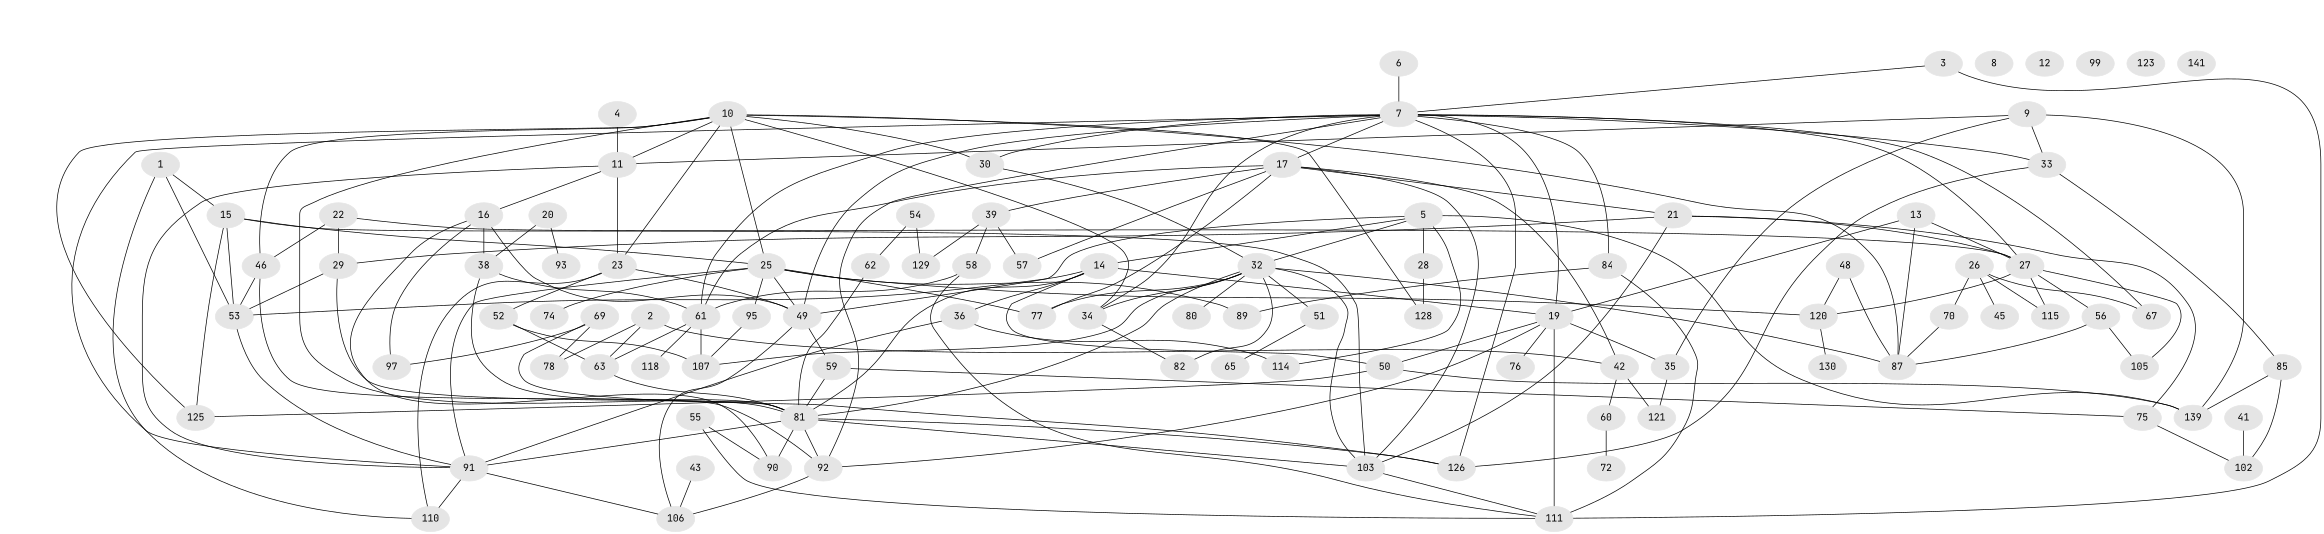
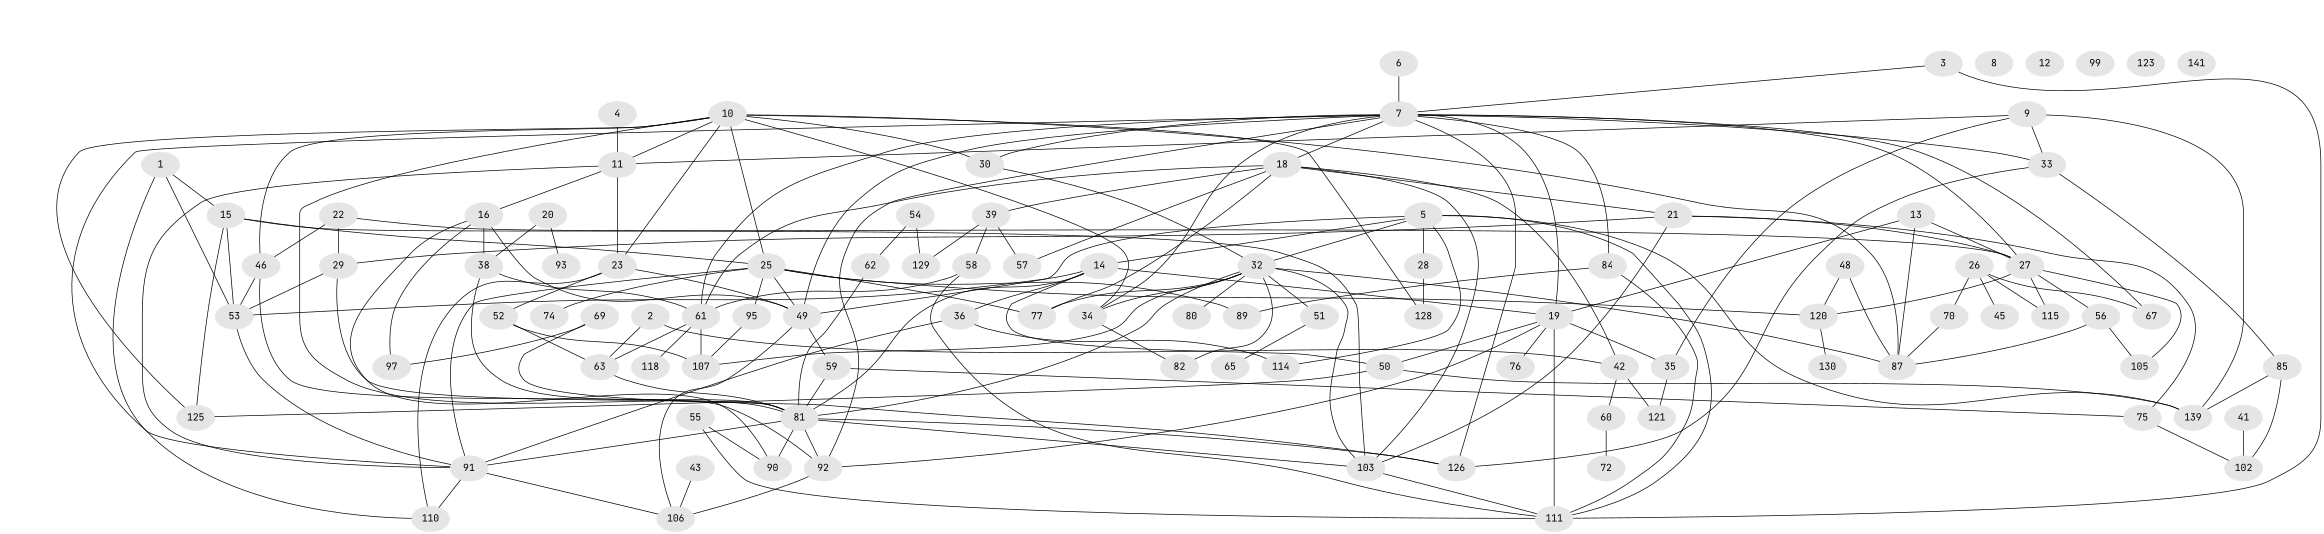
  graph {
    fontname="JetBrains Mono"
    node [color=gray90 fontname="JetBrains Mono" style=filled]
    edge [fontname="JetBrains Mono"]
    15 [super="+79+83"]
    53 [super="+142+117"]
    25 [super="+124+88"]
    125
    103
    1
    110
    91 [super="+134"]
    2 [super="+137"]
    42 [super="+112"]
    63
-   78
    121
    60
    81 [super="+86"]
    7 [super="+96+24"]
    49 [super="+71"]
-   17 [super="+104+132"]
+   17 [super="+104+132" label=18]
    19
    27 [super="+40"]
    30
    33 [super="+64"]
    34
    61 [super="+113"]
    67
    84
    92
    126
    3
    111
    11 [super="+18"]
    23 [super="+73"]
    16 [super="+45"]
    4
    5 [super="+131+44"]
    14 [super="+68+31"]
    28
    32 [super="+135+116+101"]
    114
    139
    36
    50
    128
    87
    77
    51
    80
    82
    107
    106
    59 [super="+136"]
    6
    21
    39
    57
    35
    76
    120
    115
    56 [super="+143"]
    105
    85
    118
    89
    8
    9
    10 [super="+109"]
    46
    52
    74
    95
    90
    38 [super="+66"]
    97
    12
    13
    29 [super="+37"]
    75
    58
    129
    20
    93
    102
    22
    130
    26
    n87 [label=45]
    70
    65
    41
    72
    43
    48
    54
    62
    55
    69
    99
    123
    141
    15 -- 53
    15 -- 25
    15 -- 125
    15 -- 103
    53 -- 91
    25 -- 91
    25 -- 49
    25 -- 77
    25 -- 120
    25 -- 89
    25 -- 74
    25 -- 95
    103 -- 111
    1 -- 15
    1 -- 53
    1 -- 110
    91 -- 110
    91 -- 106
    2 -- 42
    2 -- 63
-   2 -- 78
    42 -- 121 [weight=2]
    42 -- 60
    63 -- 81
    60 -- 72
    81 -- 103
    81 -- 91
    81 -- 92
    81 -- 126
    81 -- 90
    7 -- 91
    7 -- 49
    7 -- 17
    7 -- 19
    7 -- 27
    7 -- 30
    7 -- 33
    7 -- 34
    7 -- 61
    7 -- 67
    7 -- 84
    7 -- 92
    7 -- 126
    49 -- 106
    49 -- 59
    17 -- 103
    17 -- 42
    17 -- 61
    17 -- 77
    17 -- 21
    17 -- 39
    17 -- 57
    19 -- 92
    19 -- 111
    19 -- 50
    19 -- 35
    19 -- 76
    27 -- 120
    27 -- 115
    27 -- 56
    27 -- 105
    30 -- 32
    33 -- 126
    33 -- 85
    34 -- 82
    61 -- 63
    61 -- 107
    61 -- 118
    84 -- 111
    84 -- 89
    92 -- 106
    3 -- 7
    3 -- 111
    11 -- 91
    11 -- 23
    11 -- 16
    23 -- 110
    23 -- 49
    23 -- 52
    16 -- 49
    16 -- 90
    16 -- 38
    16 -- 97
    4 -- 11
    5 -- 49
+   5 -- 111
    5 -- 14
    5 -- 28
    5 -- 32
    5 -- 114
    5 -- 139
    14 -- 53
    14 -- 81
    14 -- 19
    14 -- 36
    14 -- 50
    28 -- 128
    32 -- 103
    32 -- 81
    32 -- 34
    32 -- 87
    32 -- 77
    32 -- 51
    32 -- 80
    32 -- 82
    32 -- 107
    36 -- 91
    36 -- 114
    50 -- 125
    50 -- 139
    51 -- 65
    59 -- 81
    59 -- 75
    6 -- 7
    21 -- 103
    21 -- 27
    21 -- 29
    21 -- 75
    39 -- 57
    39 -- 58
    39 -- 129
    35 -- 121
    120 -- 130
    56 -- 87
    56 -- 105
    85 -- 139
    85 -- 102
    9 -- 33
    9 -- 11
    9 -- 139
    9 -- 35
    10 -- 25
    10 -- 125
    10 -- 81
    10 -- 30 [weight=2]
    10 -- 34
    10 -- 11
    10 -- 23
    10 -- 128
    10 -- 87
    10 -- 46
    46 -- 53
    46 -- 92
    52 -- 63
    52 -- 107
    95 -- 107
    38 -- 81
    38 -- 61
    13 -- 19
    13 -- 27
    13 -- 87
    29 -- 53
    29 -- 81
    75 -- 102
    58 -- 61
    58 -- 111
    20 -- 38
    20 -- 93
    22 -- 27
    22 -- 46
    22 -- 29
    26 -- 67
    26 -- 115
    26 -- n87
    26 -- 70
    70 -- 87
    41 -- 102
    43 -- 106
    48 -- 87
    48 -- 120
    54 -- 129
    54 -- 62
    62 -- 81
    55 -- 111
    55 -- 90
-   69 -- 78
    69 -- 126
    69 -- 97
  }
